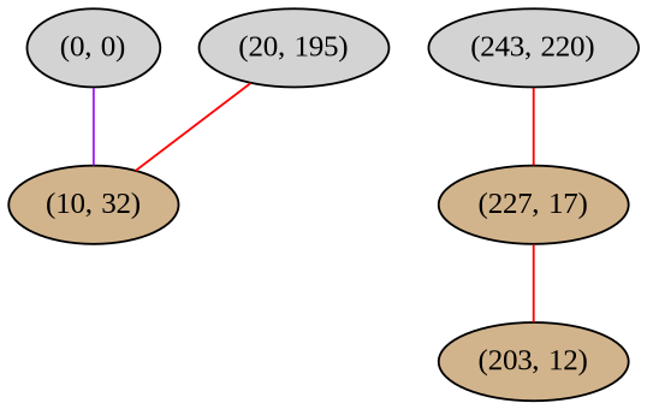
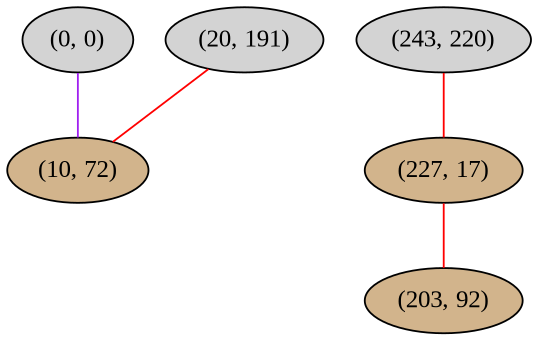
  graph {
    fontname="Liberation Serif"
    node [fillcolor=tan fontname="Liberation Serif" style=filled]
    edge [color=red fontname="Liberation Serif" weight=1]
-   "(10, 32)"
+   "(10, 32)" [label="(10, 72)"]
    "(0, 0)" [fillcolor=lightgrey]
    "(227, 17)"
    "(243, 220)" [fillcolor=lightgrey]
-   "(203, 12)"
-   "(20, 195)" [fillcolor=lightgrey]
+   "(203, 12)" [label="(203, 92)"]
+   "(20, 195)" [fillcolor=lightgrey label="(20, 191)"]
    "(0, 0)" -- "(10, 32)" [color=purple weight=4]
    "(227, 17)" -- "(203, 12)"
    "(243, 220)" -- "(227, 17)"
    "(20, 195)" -- "(10, 32)"
  }
